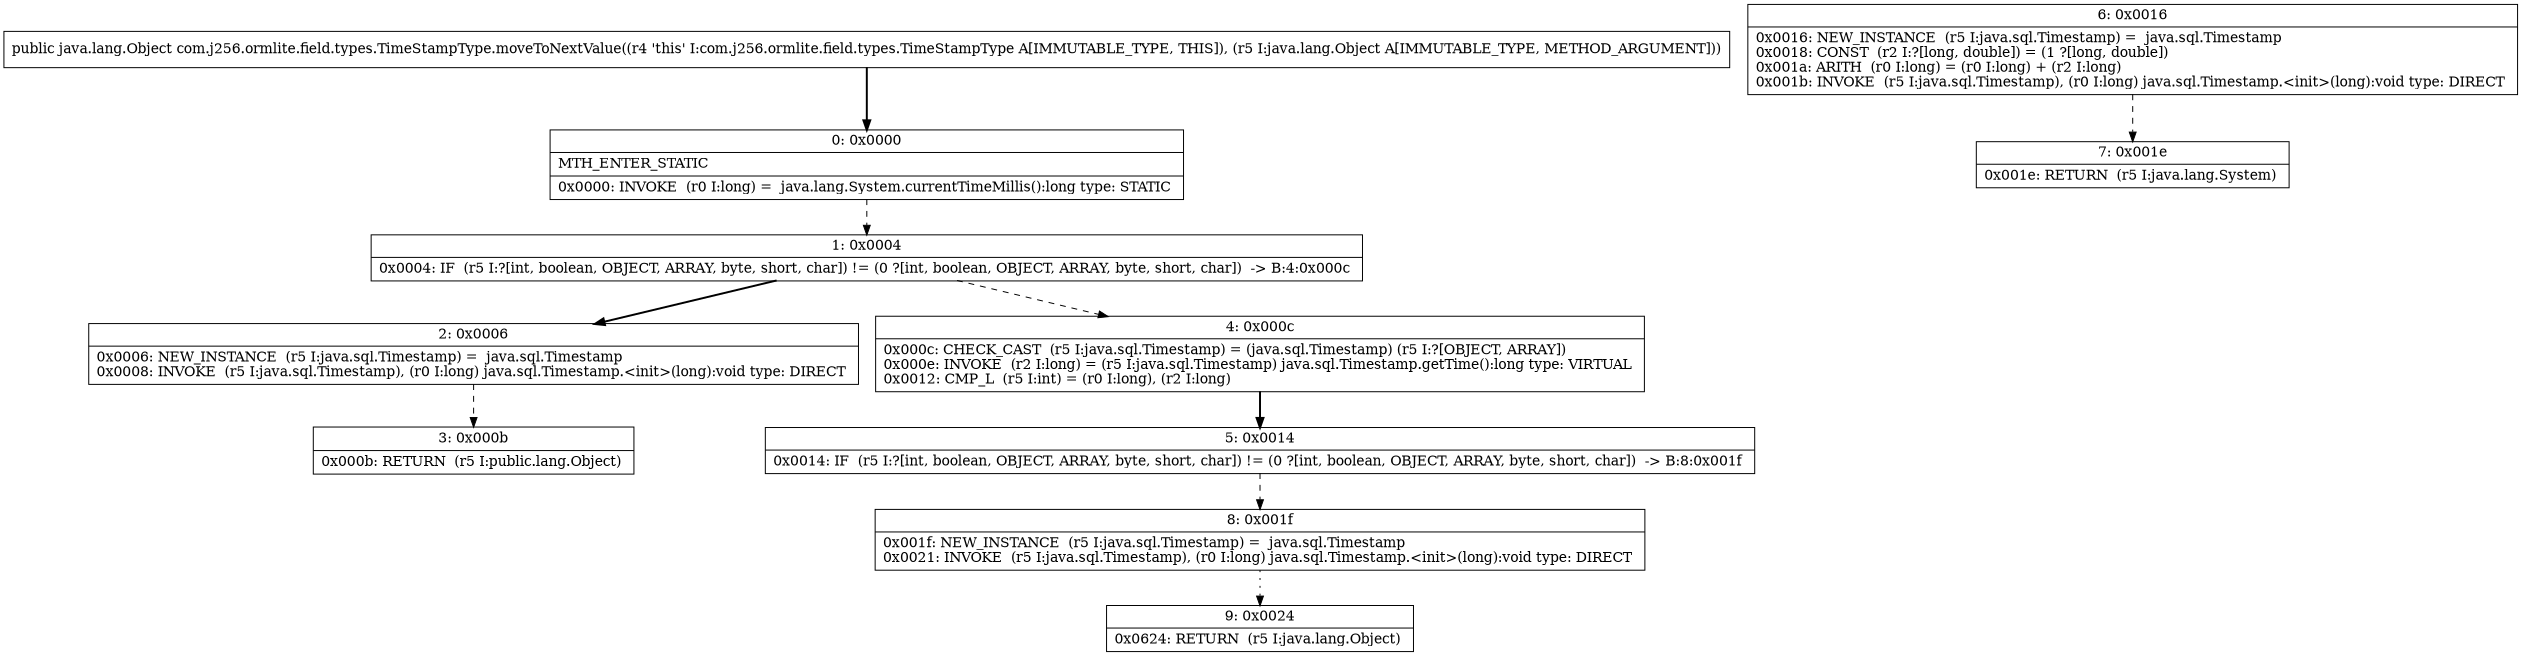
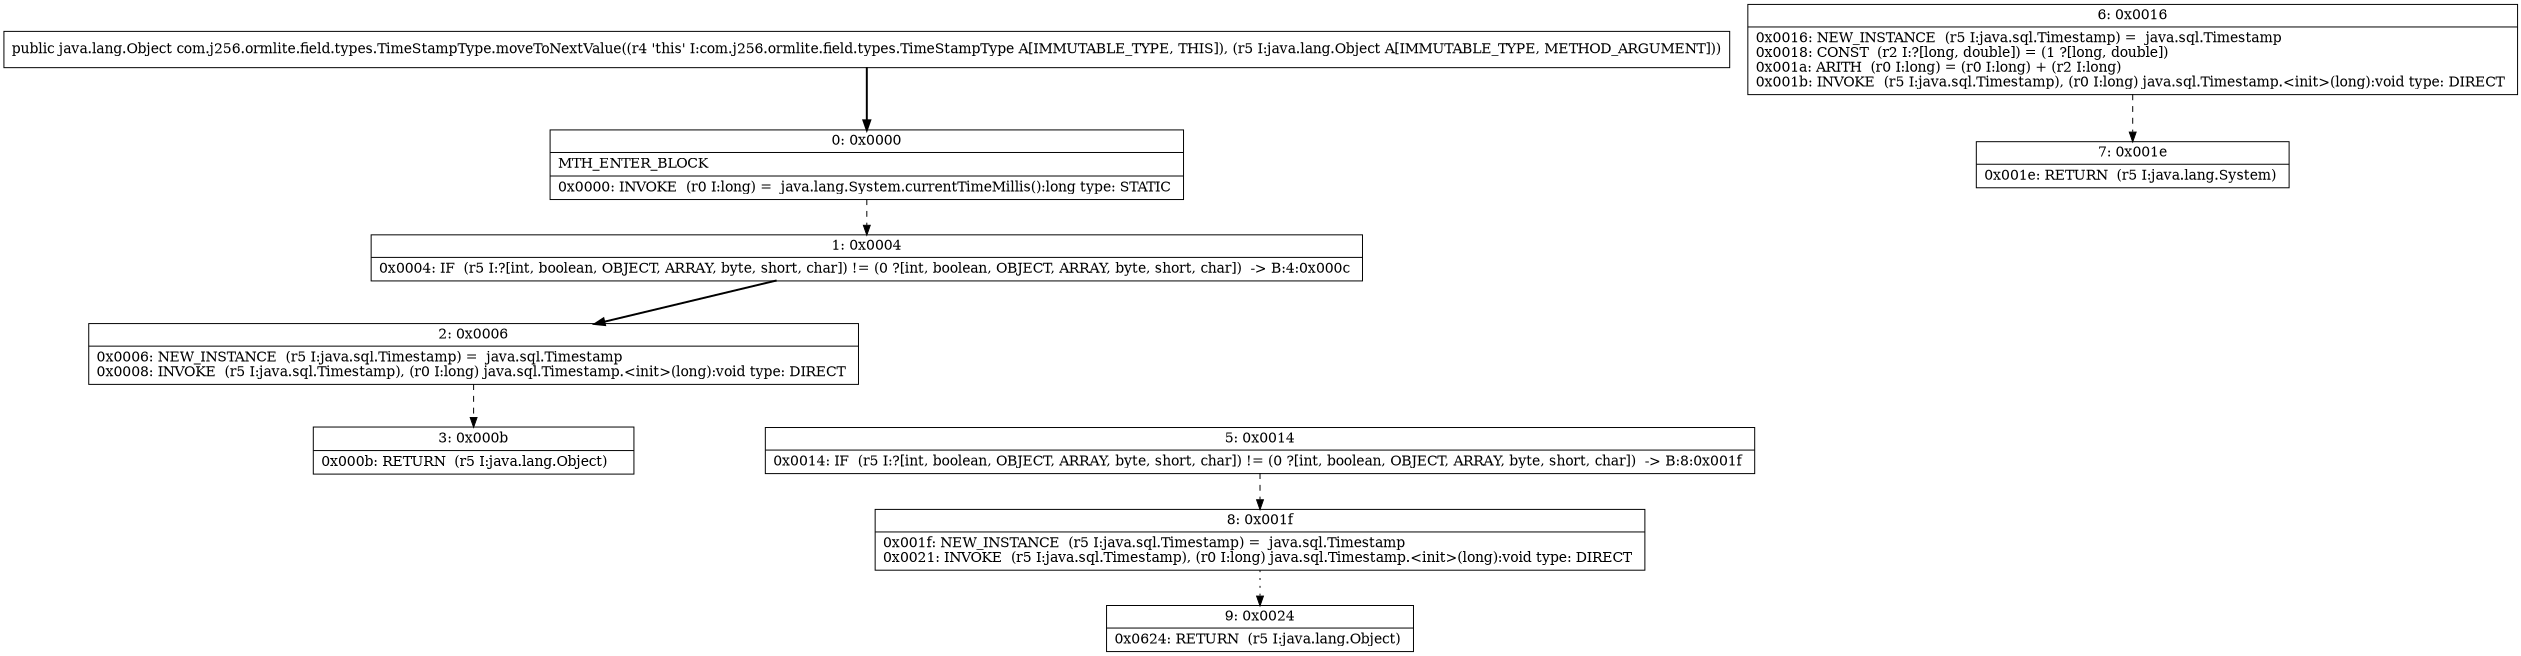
  digraph {
    node [shape=record]
    edge [style=dashed]
-   n1 [label="{0\:\ 0x0000|MTH_ENTER_STATIC\l|0x0000: INVOKE  (r0 I:long) =  java.lang.System.currentTimeMillis():long type: STATIC \l}"]
+   n1 [label="{0\:\ 0x0000|MTH_ENTER_BLOCK\l|0x0000: INVOKE  (r0 I:long) =  java.lang.System.currentTimeMillis():long type: STATIC \l}"]
    n2 [label="{1\:\ 0x0004|0x0004: IF  (r5 I:?[int, boolean, OBJECT, ARRAY, byte, short, char]) != (0 ?[int, boolean, OBJECT, ARRAY, byte, short, char])  \-\> B:4:0x000c \l}"]
    n3 [label="{2\:\ 0x0006|0x0006: NEW_INSTANCE  (r5 I:java.sql.Timestamp) =  java.sql.Timestamp \l0x0008: INVOKE  (r5 I:java.sql.Timestamp), (r0 I:long) java.sql.Timestamp.\<init\>(long):void type: DIRECT \l}"]
-   n4 [label="{4\:\ 0x000c|0x000c: CHECK_CAST  (r5 I:java.sql.Timestamp) = (java.sql.Timestamp) (r5 I:?[OBJECT, ARRAY]) \l0x000e: INVOKE  (r2 I:long) = (r5 I:java.sql.Timestamp) java.sql.Timestamp.getTime():long type: VIRTUAL \l0x0012: CMP_L  (r5 I:int) = (r0 I:long), (r2 I:long) \l}"]
-   n5 [label="{3\:\ 0x000b|0x000b: RETURN  (r5 I:public.lang.Object) \l}"]
+   n5 [label="{3\:\ 0x000b|0x000b: RETURN  (r5 I:java.lang.Object) \l}"]
    n6 [label="{5\:\ 0x0014|0x0014: IF  (r5 I:?[int, boolean, OBJECT, ARRAY, byte, short, char]) != (0 ?[int, boolean, OBJECT, ARRAY, byte, short, char])  \-\> B:8:0x001f \l}"]
    n7 [label="{8\:\ 0x001f|0x001f: NEW_INSTANCE  (r5 I:java.sql.Timestamp) =  java.sql.Timestamp \l0x0021: INVOKE  (r5 I:java.sql.Timestamp), (r0 I:long) java.sql.Timestamp.\<init\>(long):void type: DIRECT \l}"]
    n8 [label="{6\:\ 0x0016|0x0016: NEW_INSTANCE  (r5 I:java.sql.Timestamp) =  java.sql.Timestamp \l0x0018: CONST  (r2 I:?[long, double]) = (1 ?[long, double]) \l0x001a: ARITH  (r0 I:long) = (r0 I:long) + (r2 I:long) \l0x001b: INVOKE  (r5 I:java.sql.Timestamp), (r0 I:long) java.sql.Timestamp.\<init\>(long):void type: DIRECT \l}"]
    n9 [label="{7\:\ 0x001e|0x001e: RETURN  (r5 I:java.lang.System) \l}"]
    n10 [label="{9\:\ 0x0024|0x0624: RETURN  (r5 I:java.lang.Object) \l}"]
    n11 [label="{public java.lang.Object com.j256.ormlite.field.types.TimeStampType.moveToNextValue((r4 'this' I:com.j256.ormlite.field.types.TimeStampType A[IMMUTABLE_TYPE, THIS]), (r5 I:java.lang.Object A[IMMUTABLE_TYPE, METHOD_ARGUMENT])) }"]
    n1 -> n2
    n2 -> n3 [style=bold]
-   n2 -> n4
    n3 -> n5
-   n4 -> n6 [style=bold]
    n6 -> n7
    n7 -> n10 [style=dotted]
    n8 -> n9
    n11 -> n1 [style=bold]
  }
